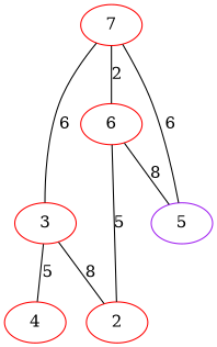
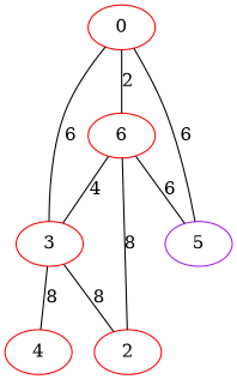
  graph {
    node [color=red weight=1]
    n1 [label=6]
-   0 [label=7]
+   0
    3
    5 [color=purple weight=4]
    2
    4
-   n1 -- 5 [label=8]
-   n1 -- 2 [label=5]
+   n1 -- 3 [label=4]
+   n1 -- 5 [label=6]
+   n1 -- 2 [label=8]
    0 -- n1 [label=2]
    0 -- 3 [label=6]
    0 -- 5 [label=6]
    3 -- 2 [label=8]
-   3 -- 4 [label=5]
+   3 -- 4 [label=8]
  }
